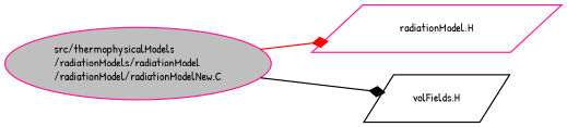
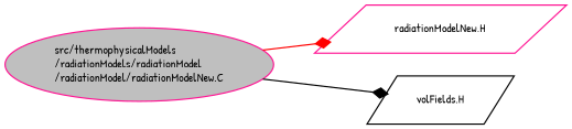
  digraph {
    rankdir=LR
    fontname="Patrick Hand"
    node [color=deeppink fontname="Patrick Hand" fontsize=10 shape=parallelogram]
    edge [fontname="Patrick Hand" fontsize=10 labelfontname=FreeSans labelfontsize=10 style=solid arrowhead=diamond]
    n1 [fillcolor=grey75 fontcolor=black height=0.2 label="src/thermophysicalModels\l/radiationModels/radiationModel\l/radiationModel/radiationModelNew.C" shape=ellipse style=filled width=0.4]
-   n2 [height=0.2 label="radiationModel.H" width=0.4]
+   n2 [height=0.2 label="radiationModelNew.H" width=0.4]
    n3 [color=black height=0.2 label="volFields.H" width=0.4]
    n1 -> n2 [color=red]
    n1 -> n3 [color=black]
  }
